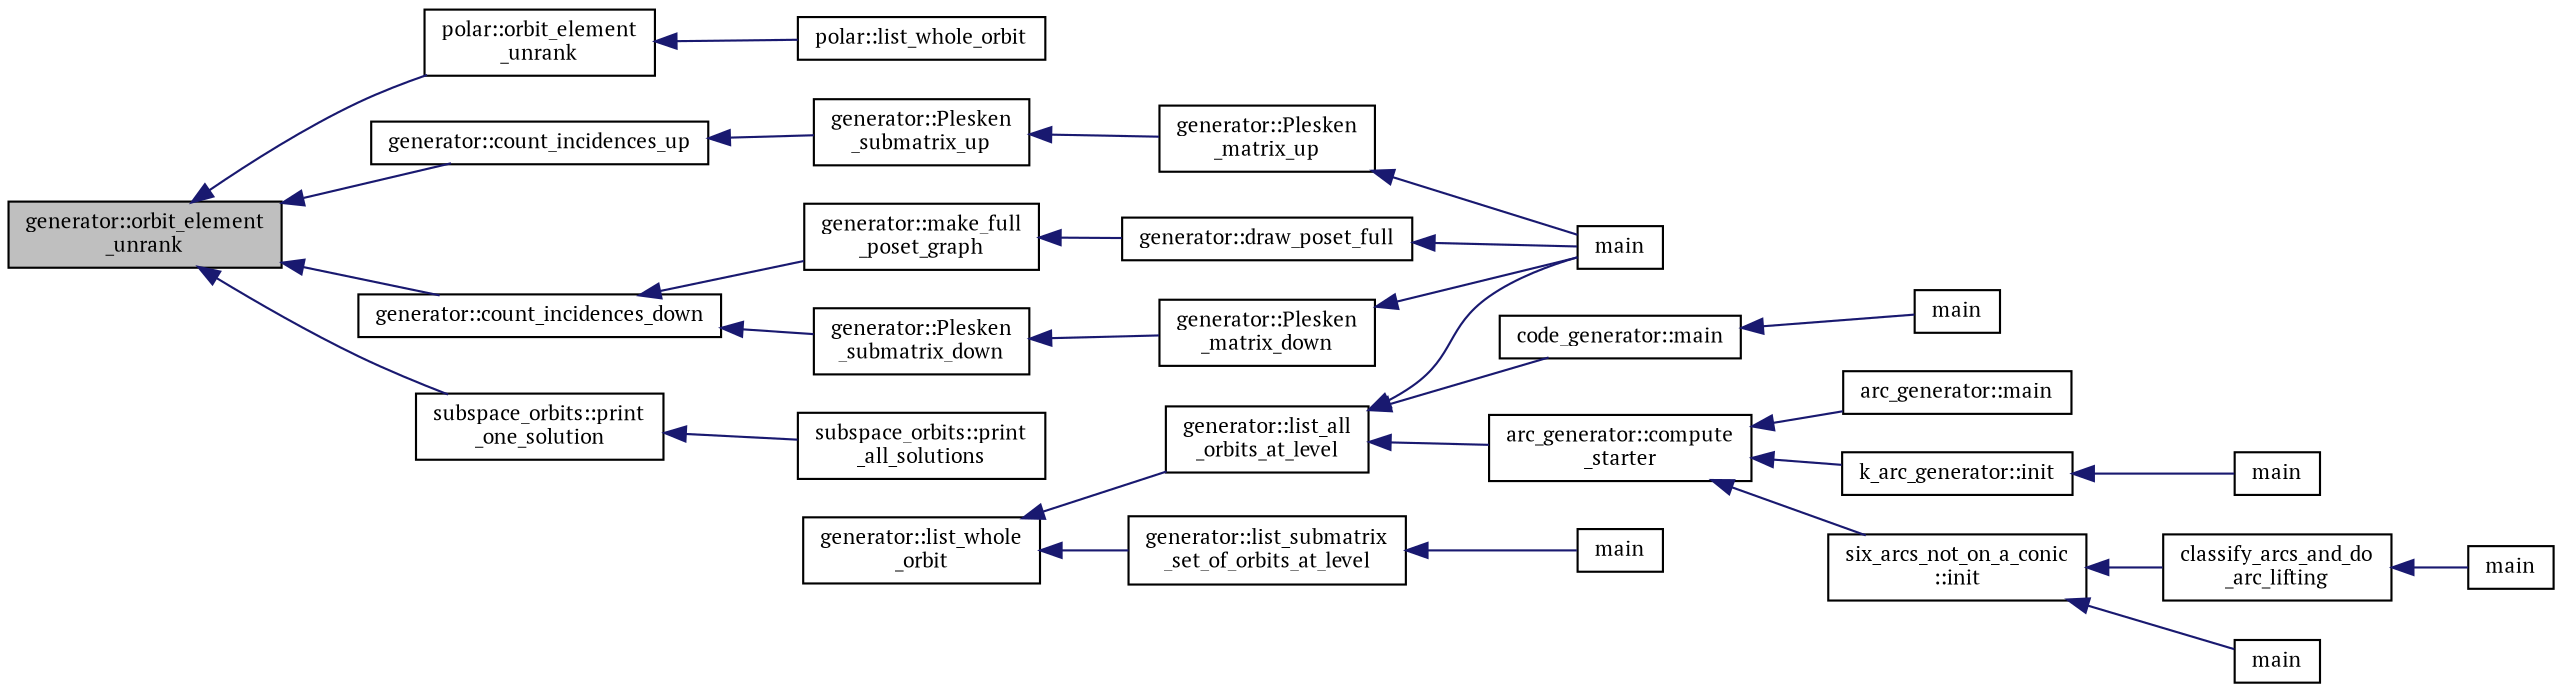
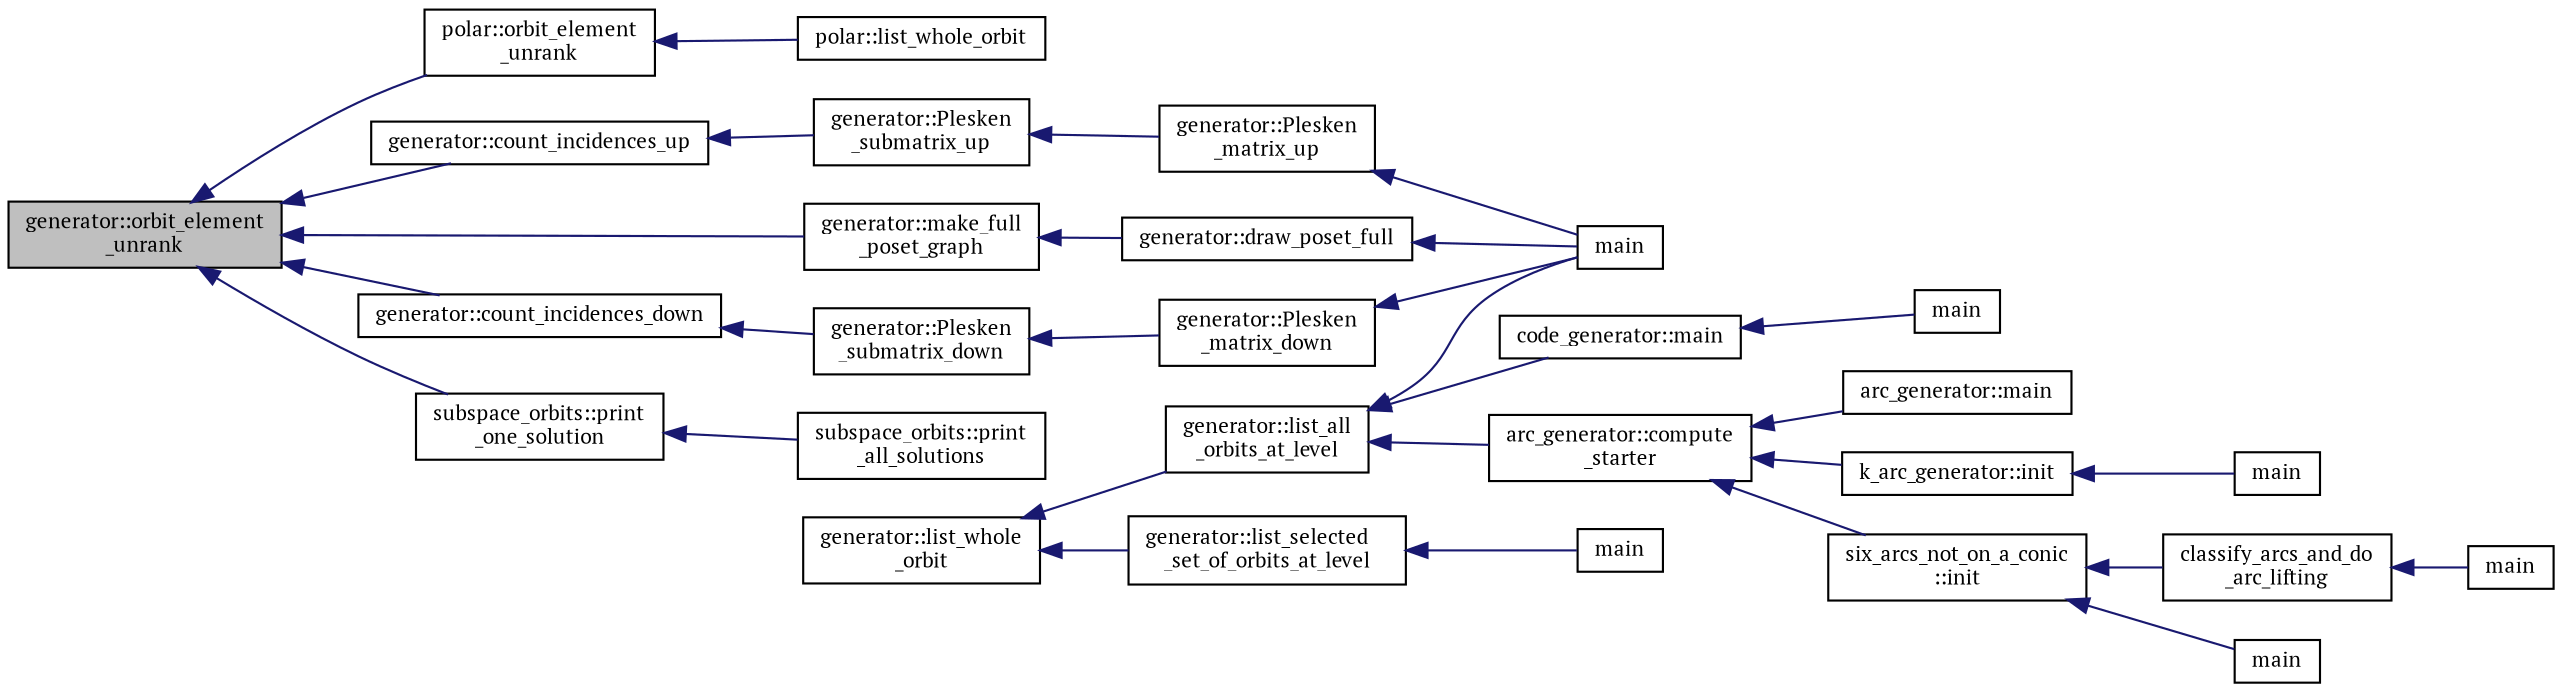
  digraph {
    fontname="PT Serif"
    rankdir=LR
    node [color=black fillcolor=white fontname="PT Serif" fontsize=10 shape=record style=filled]
    edge [color=midnightblue dir=back fontname="PT Serif" fontsize=10 labelfontname=Helvetica labelfontsize=10 style=solid]
    n1 [fillcolor=grey75 fontcolor=black height=0.2 label="generator::orbit_element\l_unrank" width=0.4]
    n2 [height=0.2 label="polar::orbit_element\l_unrank" width=0.4]
    n3 [height=0.2 label="generator::count_incidences_up" width=0.4]
    n4 [height=0.2 label="generator::count_incidences_down" width=0.4]
    n5 [height=0.2 label="generator::make_full\l_poset_graph" width=0.4]
    n6 [height=0.2 label="subspace_orbits::print\l_one_solution" width=0.4]
    n7 [height=0.2 label="polar::list_whole_orbit" width=0.4]
    n8 [height=0.2 label="generator::list_whole\l_orbit" width=0.4]
    n9 [height=0.2 label="generator::list_all\l_orbits_at_level" width=0.4]
-   n10 [height=0.2 label="generator::list_submatrix\l_set_of_orbits_at_level" width=0.4]
+   n10 [height=0.2 label="generator::list_selected\l_set_of_orbits_at_level" width=0.4]
    n11 [height=0.2 label="generator::Plesken\l_submatrix_up" width=0.4]
    n12 [height=0.2 label="generator::Plesken\l_submatrix_down" width=0.4]
    n13 [height=0.2 label="generator::draw_poset_full" width=0.4]
    n14 [height=0.2 label="subspace_orbits::print\l_all_solutions" width=0.4]
    n15 [height=0.2 label="code_generator::main" width=0.4]
    n16 [height=0.2 label=main width=0.4]
    n17 [height=0.2 label="arc_generator::compute\l_starter" width=0.4]
    n18 [height=0.2 label=main width=0.4]
    n19 [height=0.2 label=main width=0.4]
    n20 [height=0.2 label="arc_generator::main" width=0.4]
    n21 [height=0.2 label="k_arc_generator::init" width=0.4]
    n22 [height=0.2 label="six_arcs_not_on_a_conic\l::init" width=0.4]
    n23 [height=0.2 label=main width=0.4]
    n24 [height=0.2 label="classify_arcs_and_do\l_arc_lifting" width=0.4]
    n25 [height=0.2 label=main width=0.4]
    n26 [height=0.2 label=main width=0.4]
    n27 [height=0.2 label="generator::Plesken\l_matrix_up" width=0.4]
    n28 [height=0.2 label="generator::Plesken\l_matrix_down" width=0.4]
    n1 -> n2
    n1 -> n3
    n1 -> n4
-   n4 -> n5
+   n1 -> n5
    n1 -> n6
    n2 -> n7
    n3 -> n11
    n4 -> n12
    n5 -> n13
    n6 -> n14
    n8 -> n9
    n8 -> n10
    n9 -> n15
    n9 -> n16
    n9 -> n17
    n10 -> n18
    n11 -> n27
    n12 -> n28
    n13 -> n16
    n15 -> n19
    n17 -> n20
    n17 -> n21
    n17 -> n22
    n21 -> n23
    n22 -> n24
    n22 -> n25
    n24 -> n26
    n27 -> n16
    n28 -> n16
  }
